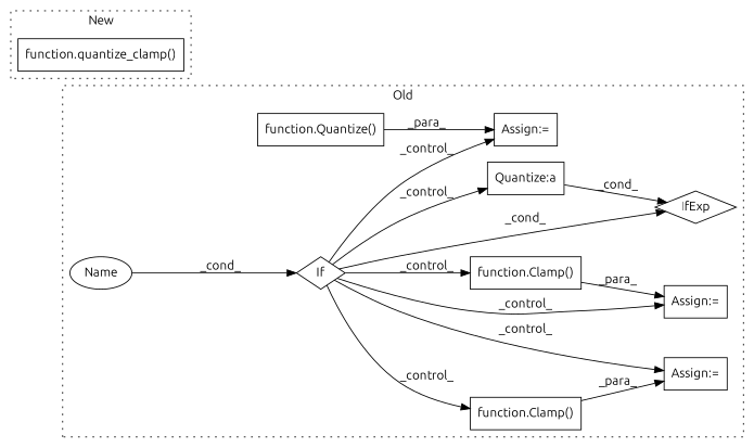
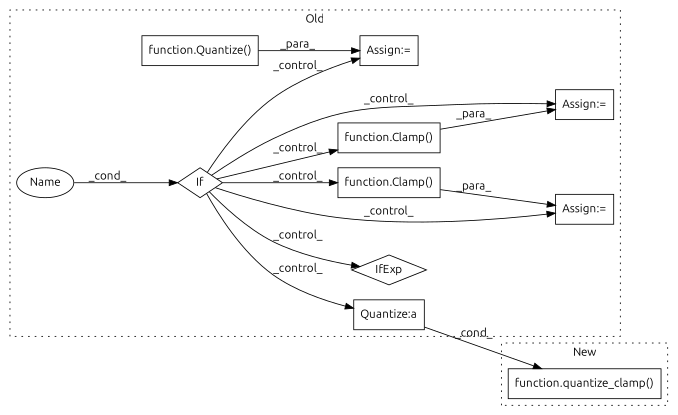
  digraph {
    fontname=Ubuntu
    rankdir=LR
    node [a=75 fontname=Ubuntu l=3 shape=box]
    edge [fontname=Ubuntu]
    n1 [a=96 l="3,14" label=If s="8259,8274" shape=diamond]
    n2 [a=61 l=8 label="Quantize:a" s=8413]
    n3 [l=30 label="function.Clamp()" s=8823]
    n4 [a=51 l="4,6" label=IfExp s="8409,8421" shape=diamond]
    n5 [l=52 label="function.Clamp()" s=8470]
    n6 [l=66 label="function.Quantize()" s=8304]
    n7 [a=87 l=12 label=Name s=8262 shape=ellipse]
    n8 [a=68 label="Assign:=" s=8301]
    n9 [a=68 label="Assign:=" s=8820]
    n10 [a=68 label="Assign:=" s=8467]
    n11 [l="15,1" label="function.quantize_clamp()" s="10059,10092"]
    subgraph cluster_1 {
      label=Old
      style=dotted
      n1
      n2
      n3
      n4
      n5
      n6
      n7
      n8
      n9
      n10
    }
    subgraph cluster_2 {
      label=New
      style=dotted
      n11
    }
    n1 -> n2 [label=_control_]
    n1 -> n3 [label=_control_]
-   n1 -> n4 [label=_cond_]
+   n1 -> n4 [label=_control_]
    n1 -> n5 [label=_control_]
    n1 -> n8 [label=_control_]
    n1 -> n9 [label=_control_]
    n1 -> n10 [label=_control_]
-   n2 -> n4 [label=_cond_]
+   n2 -> n11 [label=_cond_]
    n3 -> n9 [label=_para_]
    n5 -> n10 [label=_para_]
    n6 -> n8 [label=_para_]
    n7 -> n1 [label=_cond_]
  }
